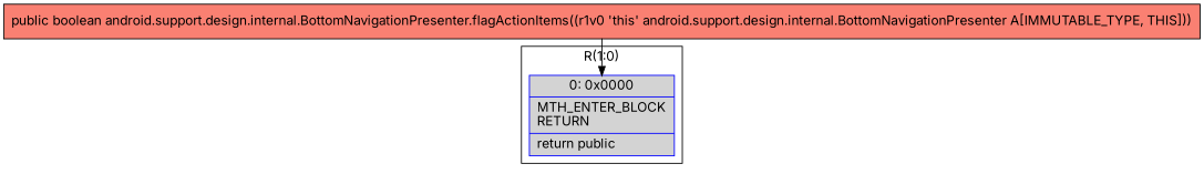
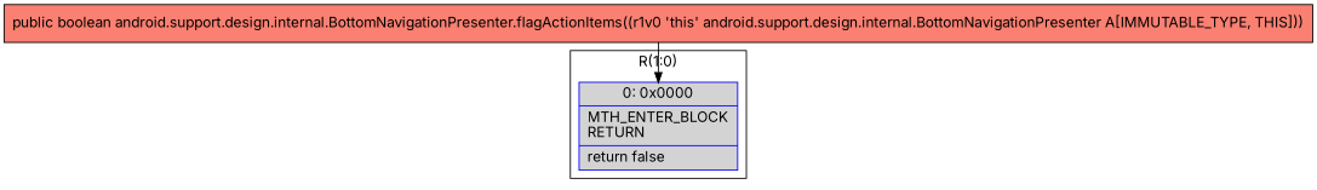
  digraph {
    fontname=Inter
    node [shape=record style=filled fontname=Inter]
-   n1 [color=blue label="{0\:\ 0x0000|MTH_ENTER_BLOCK\lRETURN\l|return public\l}" fillcolor=lightgrey]
+   n1 [color=blue label="{0\:\ 0x0000|MTH_ENTER_BLOCK\lRETURN\l|return false\l}" fillcolor=lightgrey]
    n2 [label="{public boolean android.support.design.internal.BottomNavigationPresenter.flagActionItems((r1v0 'this' android.support.design.internal.BottomNavigationPresenter A[IMMUTABLE_TYPE, THIS])) }" fillcolor=salmon]
    subgraph cluster_1 {
      label="R(1:0)"
      n1
    }
    n2 -> n1 [fontname=Inter]
  }
